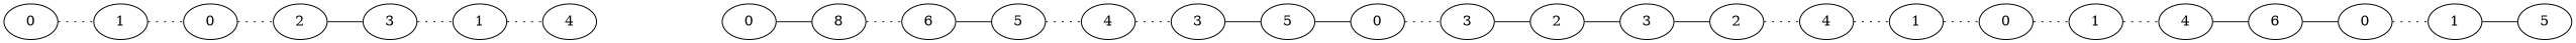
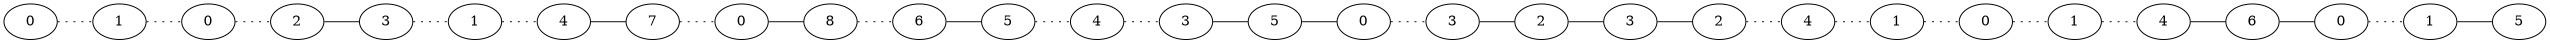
  graph {
    rankdir=LR
    edge [style=dotted]
    n1 [label=0]
    n2 [label=1]
    n3 [label=0]
    n4 [label=2]
    n5 [label=3]
    n6 [label=1]
    n7 [label=4]
+   n8 [label=7]
    n9 [label=0]
    n10 [label=8]
    n11 [label=6]
    n12 [label=5]
    n13 [label=4]
    n14 [label=3]
    n15 [label=5]
    n16 [label=0]
    n17 [label=3]
    n18 [label=2]
    n19 [label=3]
    n20 [label=2]
    n21 [label=4]
    n22 [label=1]
    n23 [label=0]
    n24 [label=1]
    n25 [label=4]
    n26 [label=6]
    n27 [label=0]
    n28 [label=1]
    n29 [label=5]
    n1 -- n2
    n2 -- n3
    n3 -- n4
    n4 -- n5 [style=""]
    n5 -- n6
    n6 -- n7
+   n7 -- n8 [style=""]
+   n8 -- n9
    n9 -- n10 [style=""]
    n10 -- n11
    n11 -- n12 [style=""]
    n12 -- n13
    n13 -- n14
    n14 -- n15 [style=""]
    n15 -- n16 [style=""]
    n16 -- n17
    n17 -- n18 [style=""]
    n18 -- n19 [style=""]
    n19 -- n20 [style=""]
    n20 -- n21
    n21 -- n22
    n22 -- n23
    n23 -- n24
    n24 -- n25
    n25 -- n26 [style=""]
    n26 -- n27 [style=""]
    n27 -- n28
    n28 -- n29 [style=""]
  }
